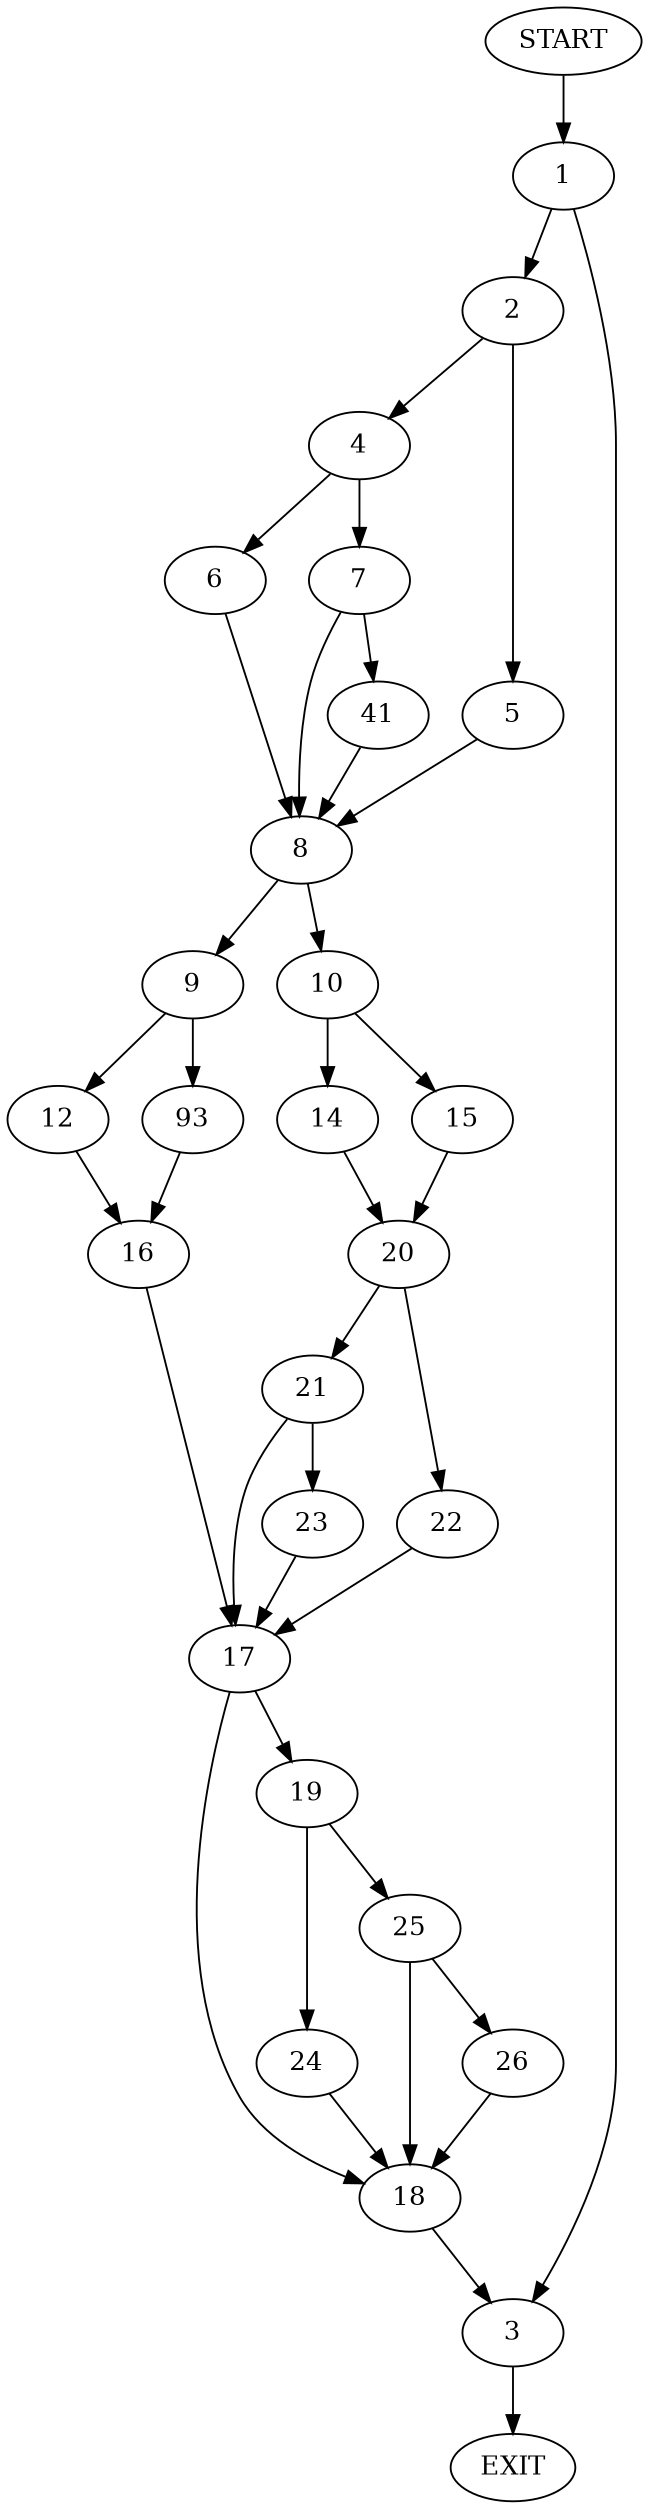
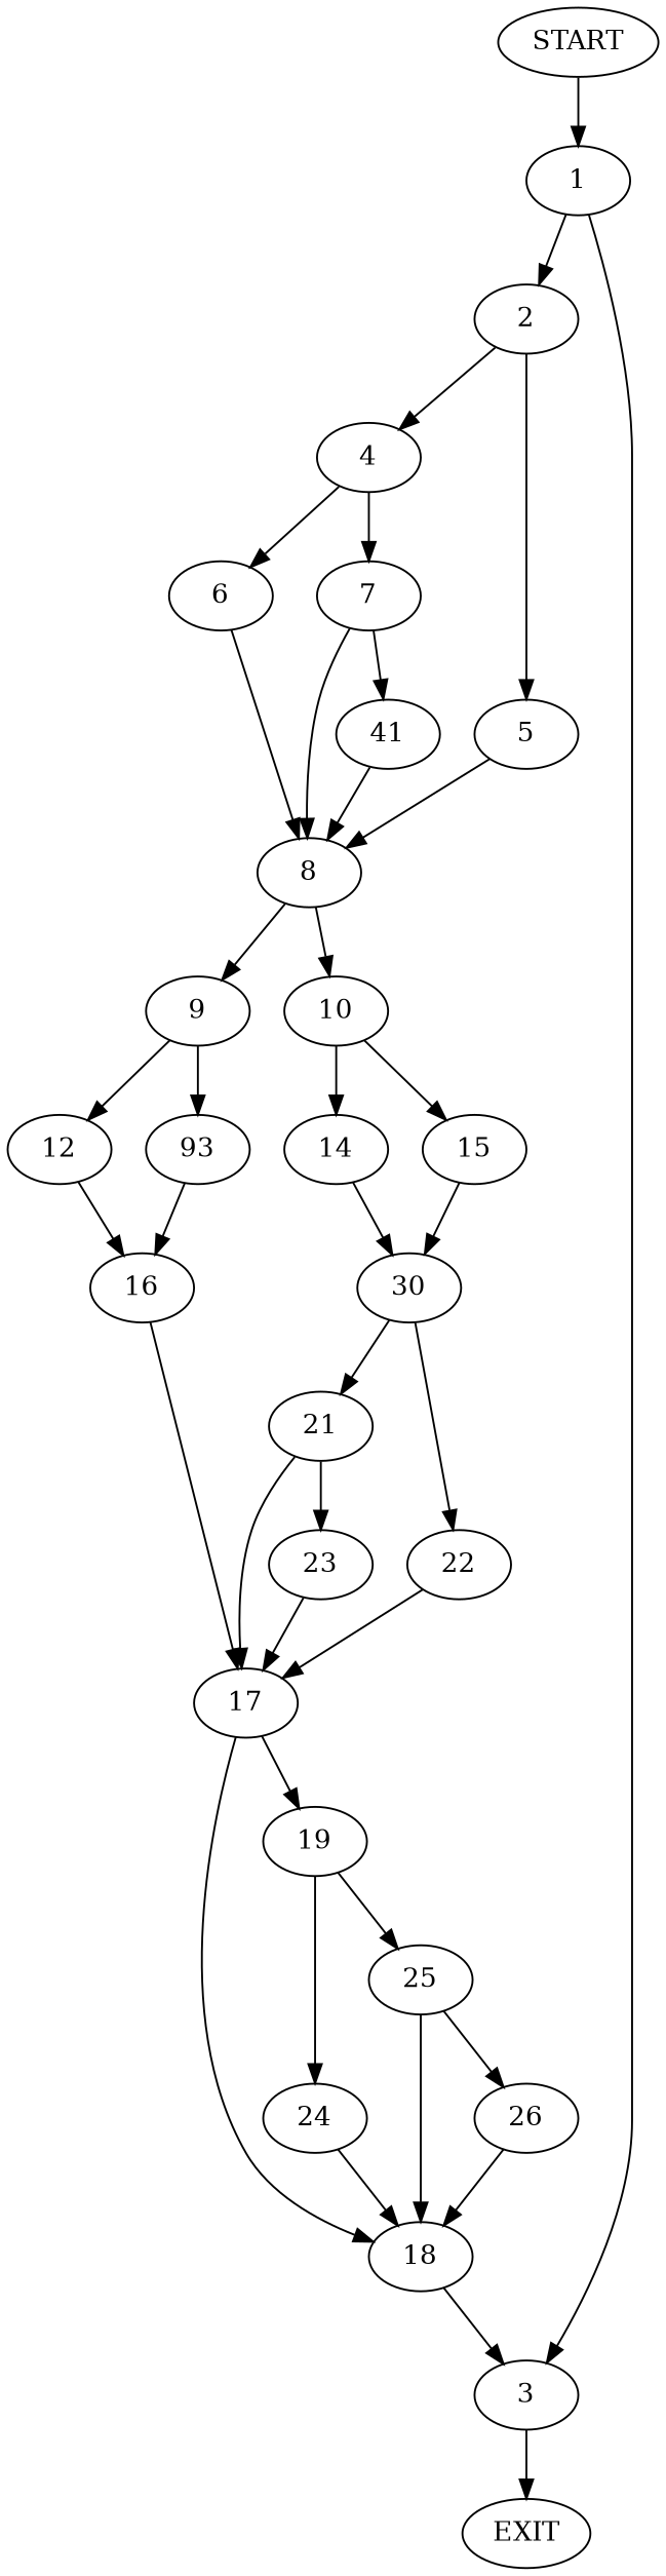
  digraph {
    n1 [label=START]
    1
    2
    3
    n5 [label=EXIT]
    4
    5
    6
    7
    8
    n11 [label=41]
    9
    10
    12
    n15 [label=93]
    14
    15
    16
-   20
+   20 [label=30]
    17
    21
    22
    18
    19
    24
    25
    26
    23
    n1 -> 1
    1 -> 2
    1 -> 3
    2 -> 4
    2 -> 5
    3 -> n5
    4 -> 6
    4 -> 7
    5 -> 8
    6 -> 8
    7 -> 8
    7 -> n11
    8 -> 9
    8 -> 10
    n11 -> 8
    9 -> 12
    9 -> n15
    10 -> 14
    10 -> 15
    12 -> 16
    n15 -> 16
    14 -> 20
    15 -> 20
    16 -> 17
    20 -> 21
    20 -> 22
    17 -> 18
    17 -> 19
    21 -> 17
    21 -> 23
    22 -> 17
    18 -> 3
    19 -> 24
    19 -> 25
    24 -> 18
    25 -> 18
    25 -> 26
    26 -> 18
    23 -> 17
  }
